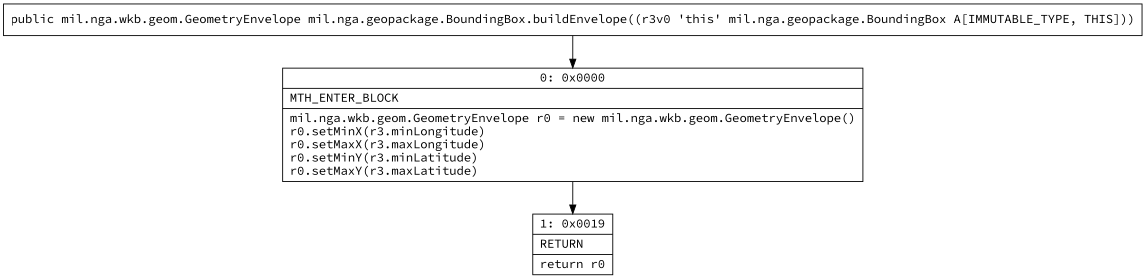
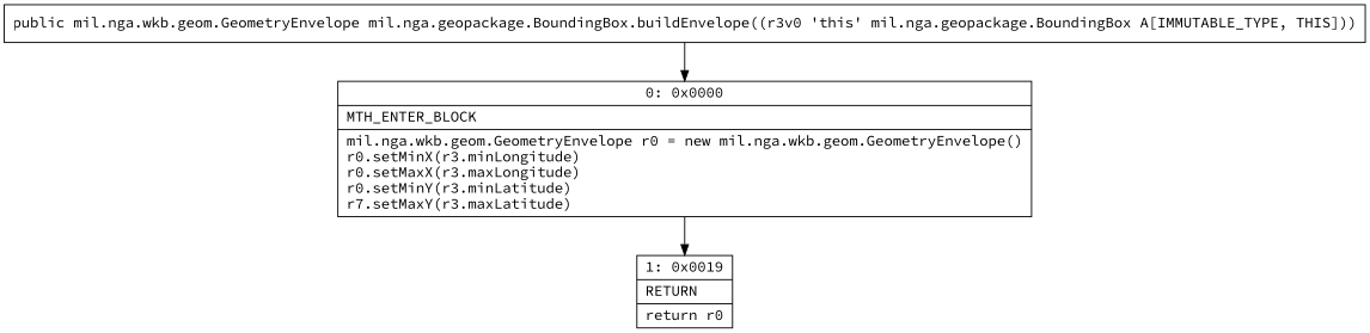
  digraph {
    fontname="Source Code Pro"
    node [shape=record fontname="Source Code Pro"]
    edge [fontname="Source Code Pro"]
-   n1 [label="{0\:\ 0x0000|MTH_ENTER_BLOCK\l|mil.nga.wkb.geom.GeometryEnvelope r0 = new mil.nga.wkb.geom.GeometryEnvelope()\lr0.setMinX(r3.minLongitude)\lr0.setMaxX(r3.maxLongitude)\lr0.setMinY(r3.minLatitude)\lr0.setMaxY(r3.maxLatitude)\l}"]
+   n1 [label="{0\:\ 0x0000|MTH_ENTER_BLOCK\l|mil.nga.wkb.geom.GeometryEnvelope r0 = new mil.nga.wkb.geom.GeometryEnvelope()\lr0.setMinX(r3.minLongitude)\lr0.setMaxX(r3.maxLongitude)\lr0.setMinY(r3.minLatitude)\lr7.setMaxY(r3.maxLatitude)\l}"]
    n2 [label="{1\:\ 0x0019|RETURN\l|return r0\l}"]
    n3 [label="{public mil.nga.wkb.geom.GeometryEnvelope mil.nga.geopackage.BoundingBox.buildEnvelope((r3v0 'this' mil.nga.geopackage.BoundingBox A[IMMUTABLE_TYPE, THIS])) }"]
    n1 -> n2
    n3 -> n1
  }
